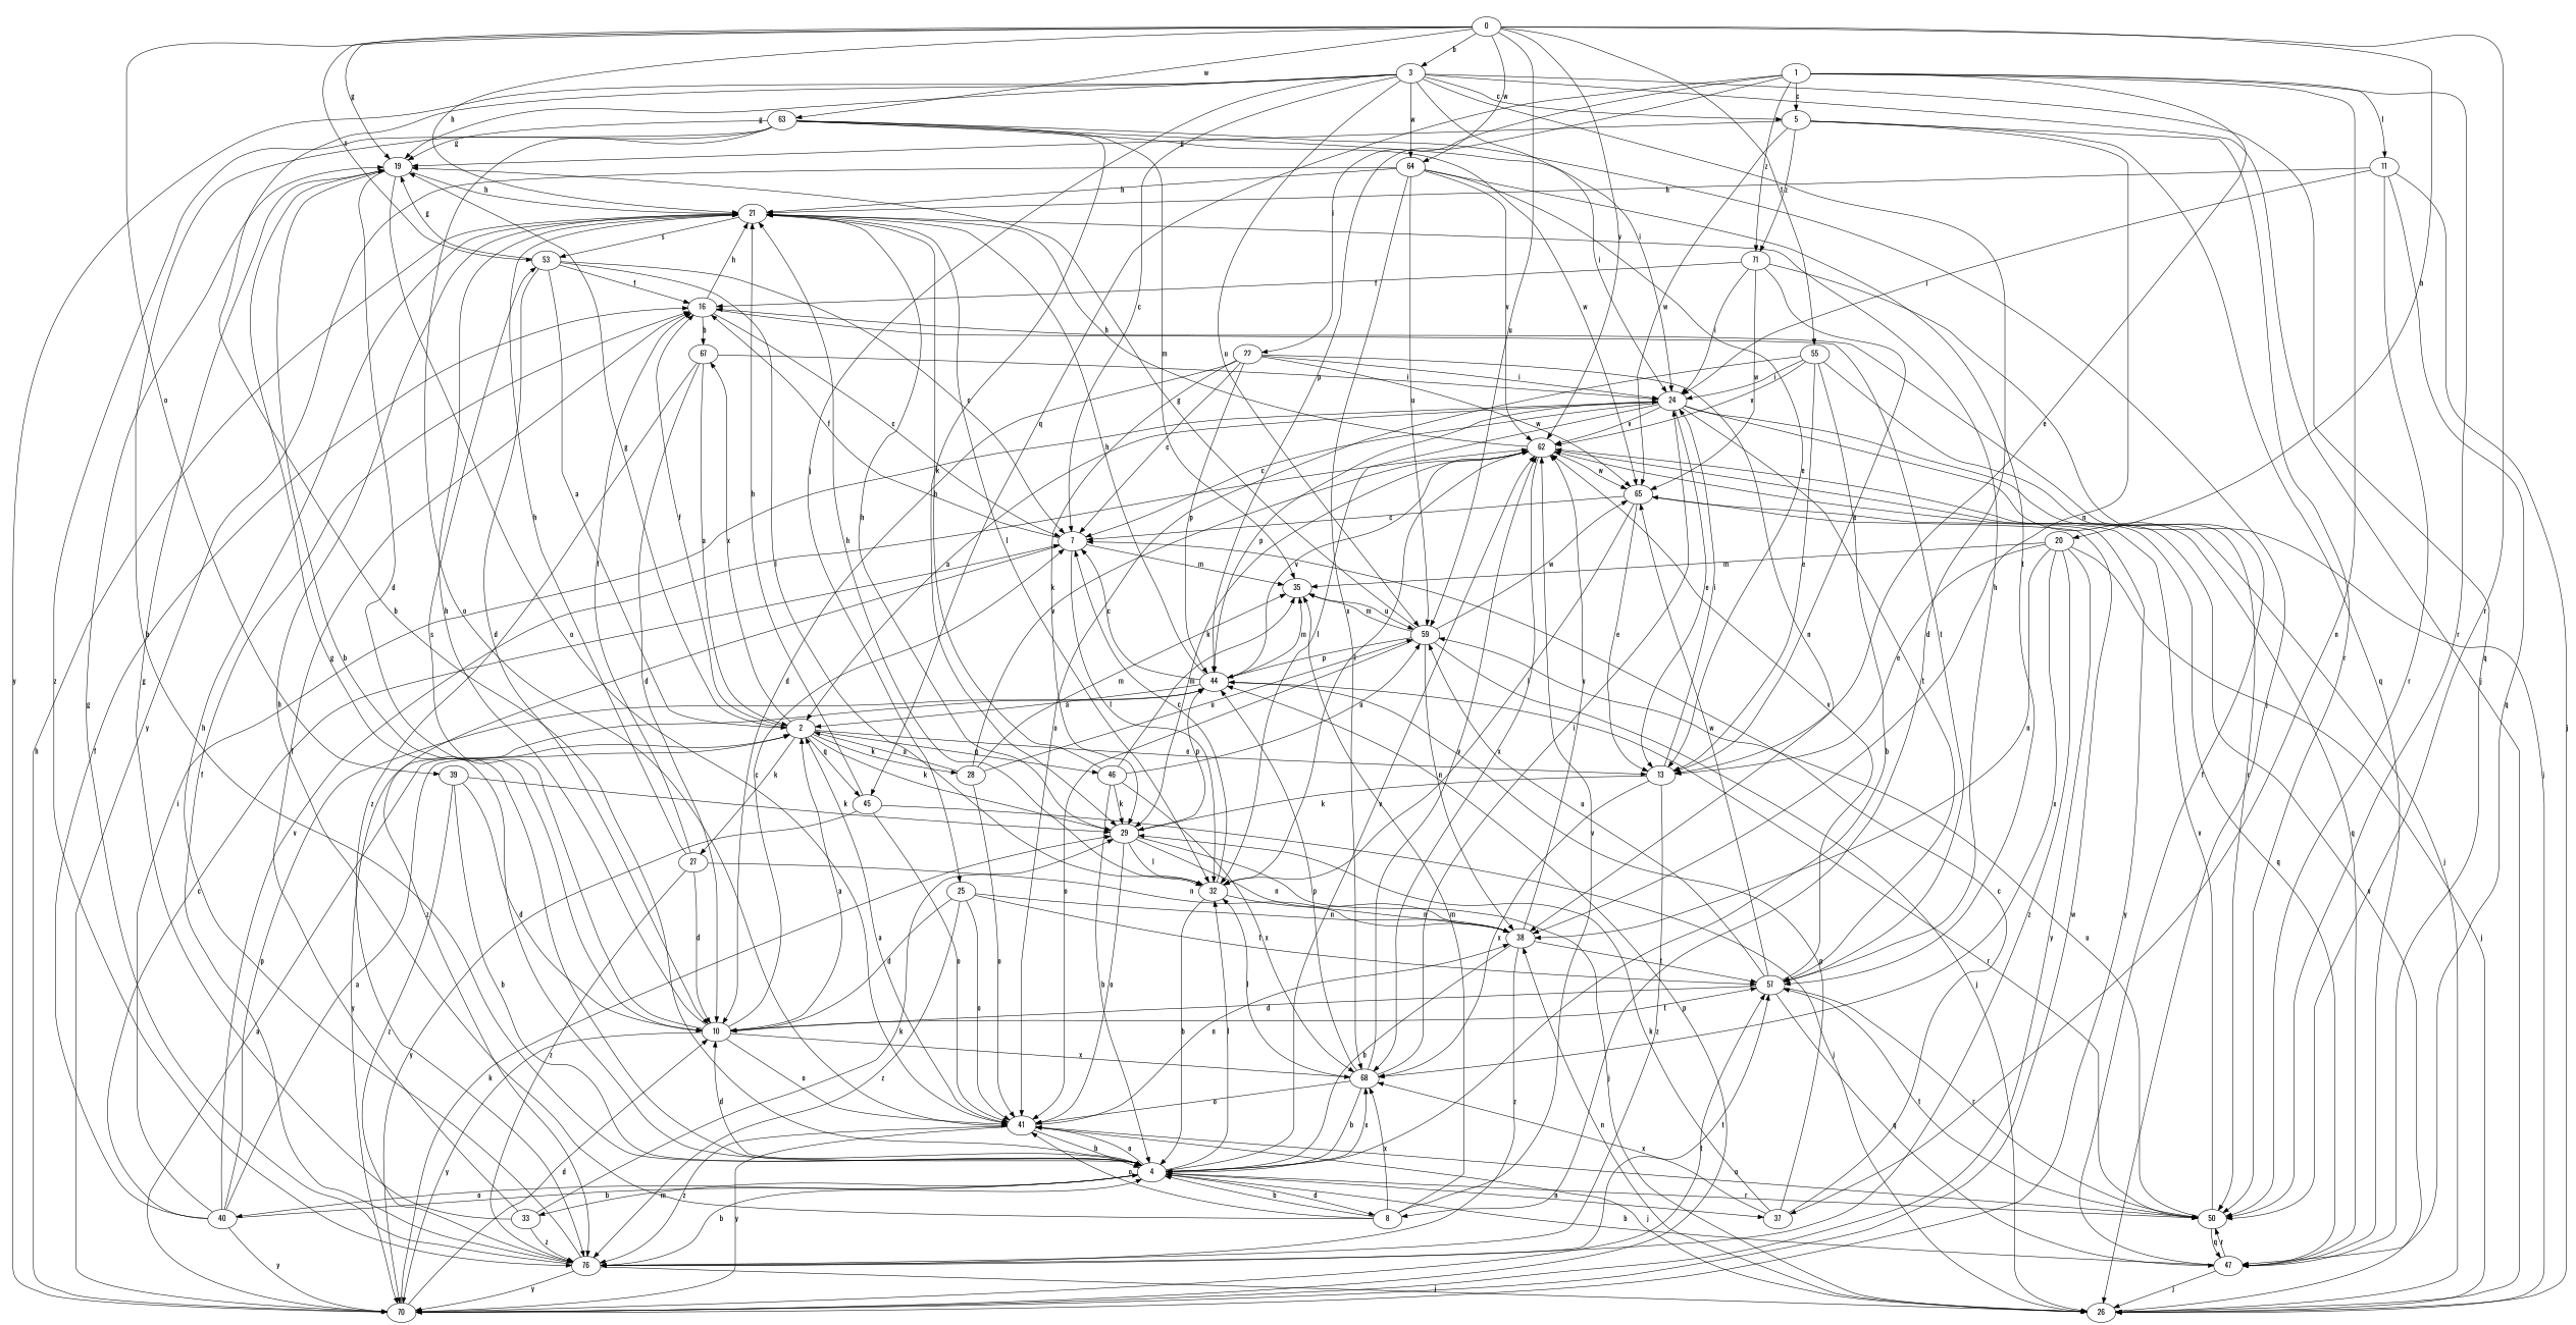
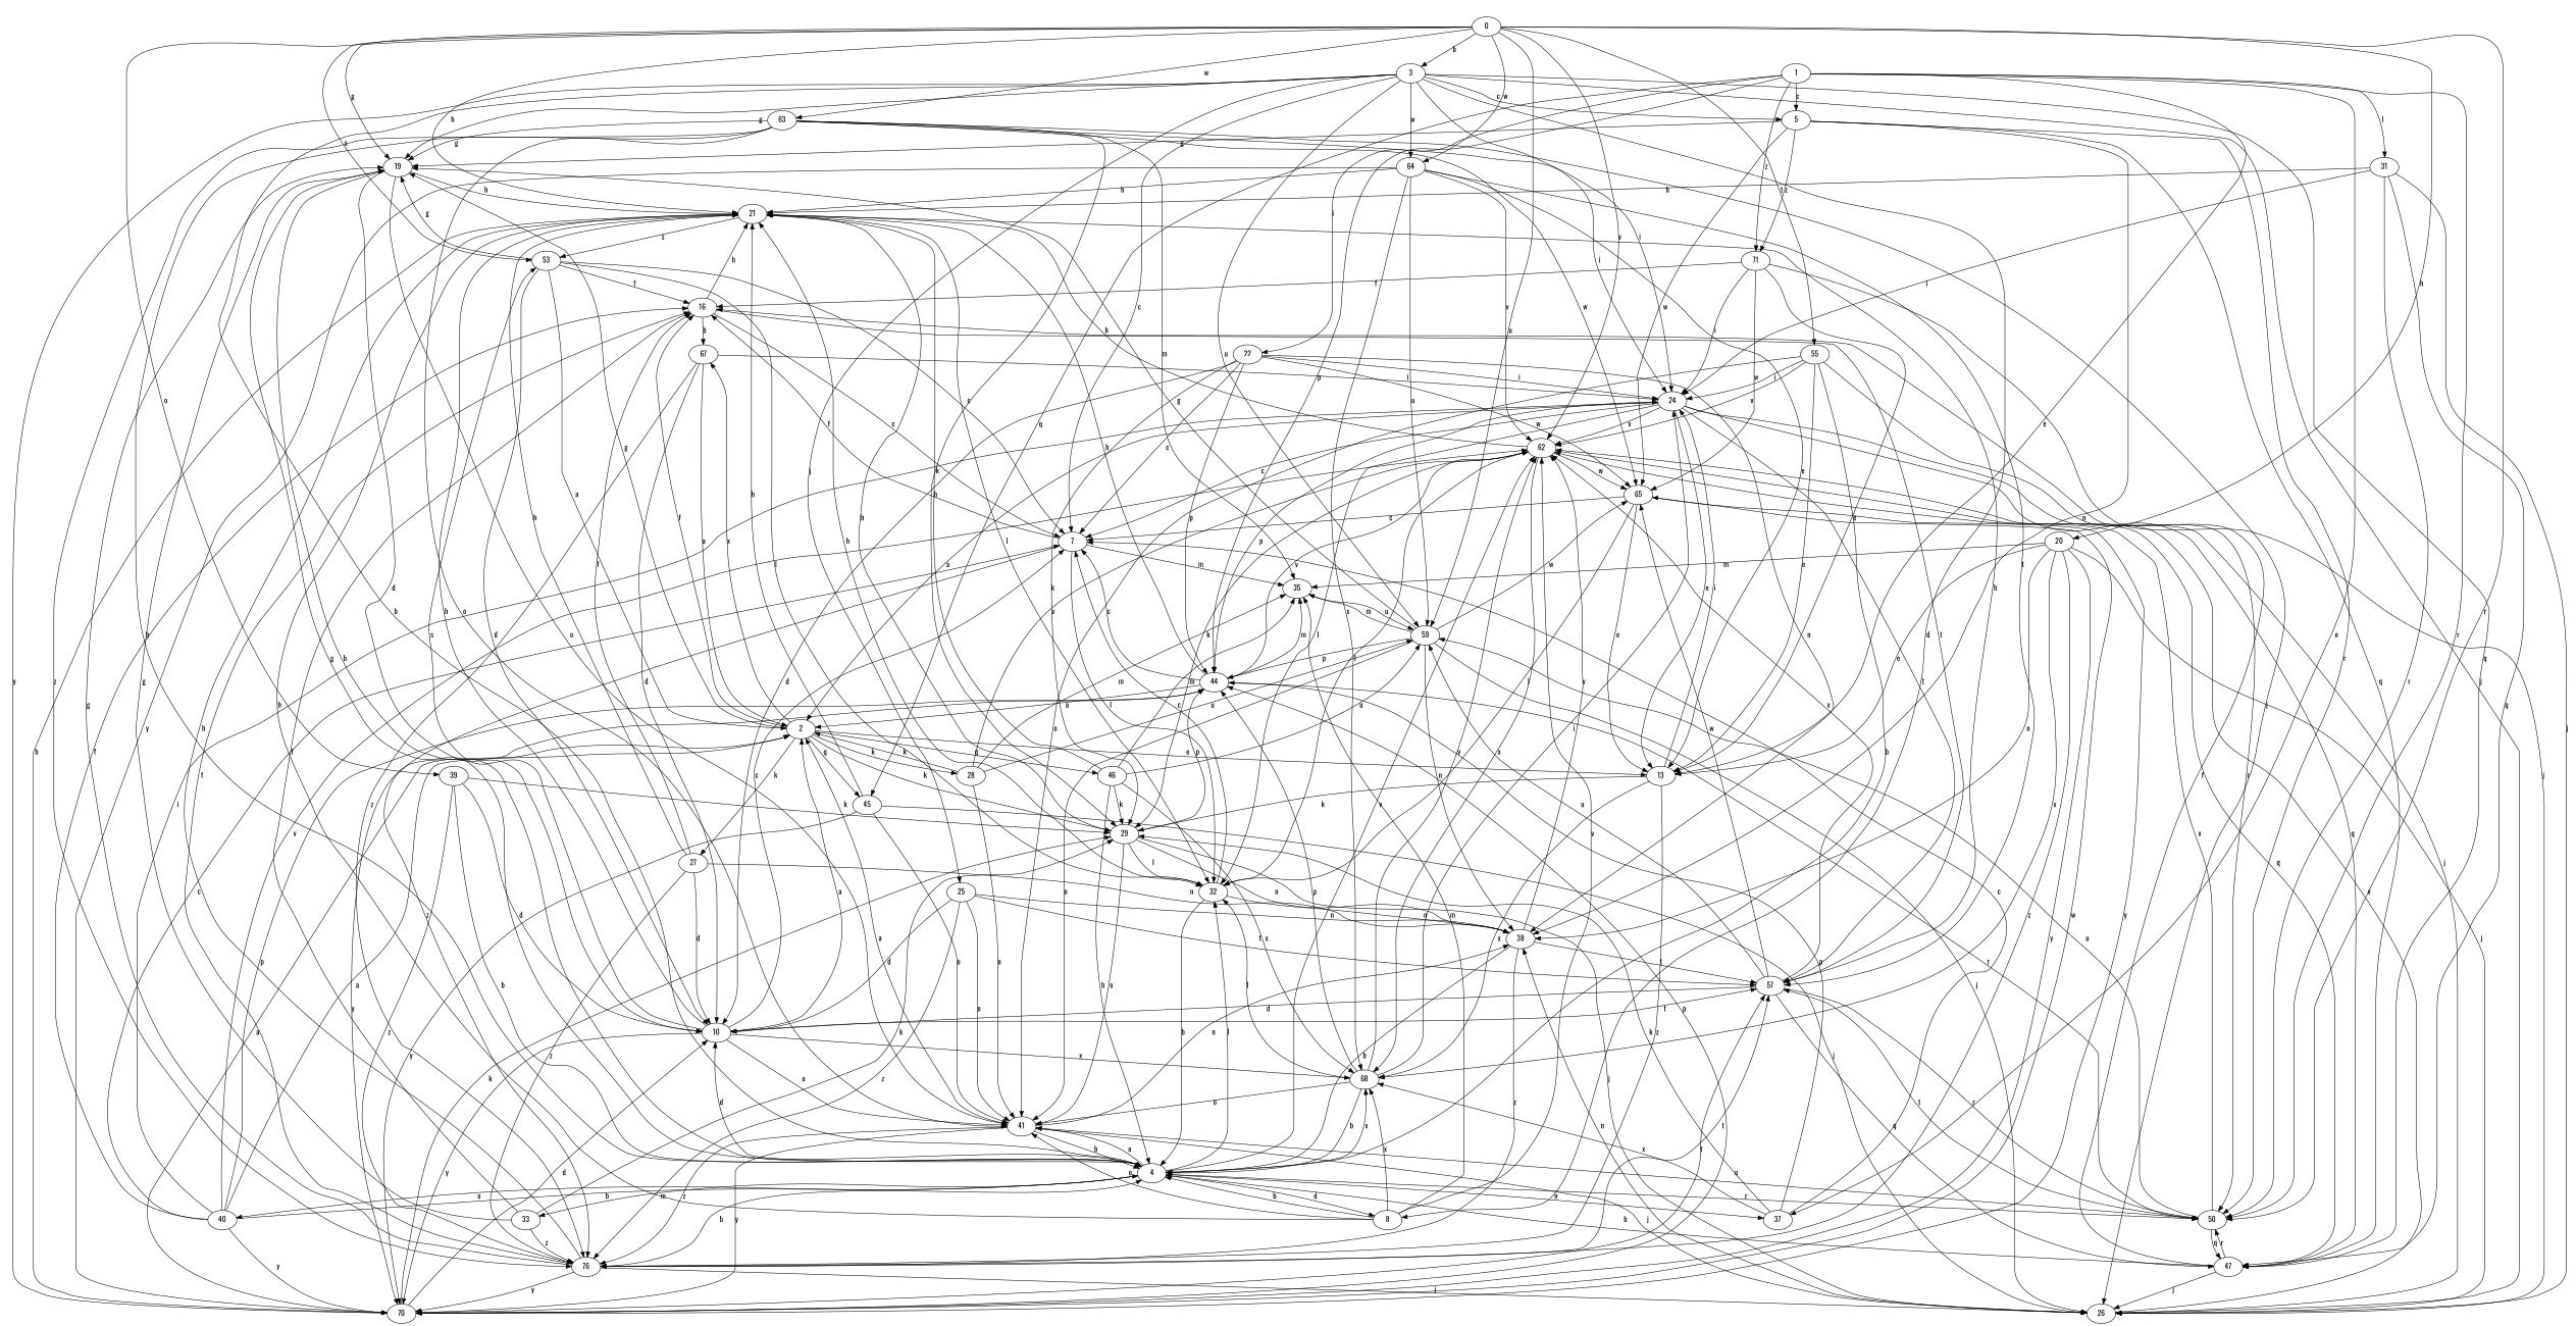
  strict digraph {
    fontname=Oswald
    node [fontname=Oswald]
    edge [fontname=Oswald]
    0
    3
    19
    20
    21
    39
    50
    53
    55
    59
    62
    63
    64
    5
    4
    7
    8
    24
    25
    26
    47
    70
    10
    41
    13
    68
    38
    35
    n29 [label=76]
    32
    29
    57
    2
    16
    44
    65
    1
    22
-   31 [label=11]
+   31
    37
    45
    71
    27
    28
    46
    67
    33
    40
    0 -> 3 [label=b]
    0 -> 19 [label=g]
    0 -> 20 [label=h]
    0 -> 21 [label=h]
    0 -> 39 [label=o]
    0 -> 50 [label=r]
    0 -> 53 [label=s]
    0 -> 55 [label=t]
    0 -> 59 [label=u]
    0 -> 62 [label=v]
    0 -> 63 [label=w]
    0 -> 64 [label=w]
    3 -> 19 [label=g]
    3 -> 59 [label=u]
    3 -> 64 [label=w]
    3 -> 5 [label=c]
    3 -> 4 [label=b]
    3 -> 7 [label=c]
    3 -> 8 [label=d]
    3 -> 24 [label=i]
    3 -> 25 [label=j]
    3 -> 26 [label=j]
    3 -> 47 [label=q]
    3 -> 70 [label=y]
    19 -> 21 [label=h]
    19 -> 4 [label=b]
    19 -> 10 [label=d]
    19 -> 41 [label=o]
    20 -> 26 [label=j]
    20 -> 70 [label=y]
    20 -> 13 [label=e]
    20 -> 68 [label=x]
    20 -> 38 [label=n]
    20 -> 35 [label=m]
    20 -> n29 [label=z]
    21 -> 53 [label=s]
    21 -> 32 [label=l]
    39 -> 4 [label=b]
    39 -> 10 [label=d]
    39 -> n29 [label=z]
    39 -> 29 [label=k]
    50 -> 59 [label=u]
    50 -> 62 [label=v]
    50 -> 47 [label=q]
    50 -> 41 [label=o]
    50 -> 57 [label=t]
    53 -> 19 [label=g]
    53 -> 7 [label=c]
    53 -> 10 [label=d]
    53 -> 32 [label=l]
    53 -> 2 [label=a]
    53 -> 16 [label=f]
    55 -> 50 [label=r]
    55 -> 62 [label=v]
    55 -> 4 [label=b]
    55 -> 24 [label=i]
    55 -> 41 [label=o]
    55 -> 13 [label=e]
    59 -> 19 [label=g]
    59 -> 26 [label=j]
    59 -> 41 [label=o]
    59 -> 38 [label=n]
    59 -> 35 [label=m]
    59 -> 44 [label=p]
    59 -> 65 [label=w]
    62 -> 21 [label=h]
    62 -> 47 [label=q]
    62 -> 68 [label=x]
    62 -> 32 [label=l]
    62 -> 29 [label=k]
    62 -> 65 [label=w]
    63 -> 19 [label=g]
    63 -> 4 [label=b]
    63 -> 24 [label=i]
    63 -> 26 [label=j]
    63 -> 41 [label=o]
    63 -> 35 [label=m]
    63 -> n29 [label=z]
    63 -> 29 [label=k]
    63 -> 65 [label=w]
    64 -> 21 [label=h]
    64 -> 59 [label=u]
    64 -> 62 [label=v]
    64 -> 70 [label=y]
    64 -> 13 [label=e]
    64 -> 68 [label=x]
    64 -> 57 [label=t]
    5 -> 19 [label=g]
    5 -> 50 [label=r]
    5 -> 47 [label=q]
    5 -> 38 [label=n]
    5 -> 65 [label=w]
    5 -> 71 [label=z]
    4 -> 19 [label=g]
    4 -> 50 [label=r]
    4 -> 62 [label=v]
    4 -> 8 [label=d]
    4 -> 10 [label=d]
    4 -> 41 [label=o]
    4 -> 68 [label=x]
    4 -> 32 [label=l]
    4 -> 37 [label=n]
    4 -> 33 [label=m]
    4 -> 40 [label=o]
    7 -> 35 [label=m]
    7 -> n29 [label=z]
    7 -> 32 [label=l]
    7 -> 16 [label=f]
    8 -> 21 [label=h]
    8 -> 62 [label=v]
    8 -> 4 [label=b]
    8 -> 41 [label=o]
    8 -> 68 [label=x]
    8 -> 35 [label=m]
    24 -> 62 [label=v]
    24 -> 7 [label=c]
    24 -> 26 [label=j]
    24 -> 47 [label=q]
    24 -> 13 [label=e]
    24 -> 32 [label=l]
    24 -> 57 [label=t]
    24 -> 2 [label=a]
    24 -> 44 [label=p]
    25 -> 10 [label=d]
    25 -> 41 [label=o]
    25 -> 38 [label=n]
    25 -> n29 [label=z]
    25 -> 57 [label=t]
    26 -> 62 [label=v]
    26 -> 38 [label=n]
    47 -> 50 [label=r]
    47 -> 4 [label=b]
    47 -> 26 [label=j]
    47 -> 16 [label=f]
    70 -> 21 [label=h]
    70 -> 10 [label=d]
    70 -> 29 [label=k]
    70 -> 57 [label=t]
    70 -> 2 [label=a]
    70 -> 44 [label=p]
    70 -> 65 [label=w]
    10 -> 21 [label=h]
    10 -> 53 [label=s]
    10 -> 7 [label=c]
    10 -> 70 [label=y]
    10 -> 41 [label=o]
    10 -> 68 [label=x]
    10 -> 57 [label=t]
    10 -> 2 [label=a]
    41 -> 4 [label=b]
    41 -> 26 [label=j]
    41 -> 70 [label=y]
    41 -> 38 [label=n]
    41 -> n29 [label=z]
    41 -> 2 [label=a]
    13 -> 24 [label=i]
    13 -> 68 [label=x]
    13 -> n29 [label=z]
    13 -> 29 [label=k]
    68 -> 62 [label=v]
    68 -> 4 [label=b]
    68 -> 24 [label=i]
    68 -> 41 [label=o]
    68 -> 32 [label=l]
    68 -> 44 [label=p]
    38 -> 62 [label=v]
    38 -> 4 [label=b]
    38 -> n29 [label=z]
    38 -> 57 [label=t]
    35 -> 59 [label=u]
    n29 -> 19 [label=g]
    n29 -> 21 [label=h]
    n29 -> 4 [label=b]
    n29 -> 26 [label=j]
    n29 -> 70 [label=y]
    n29 -> 57 [label=t]
    n29 -> 16 [label=f]
    32 -> 21 [label=h]
    32 -> 4 [label=b]
    32 -> 7 [label=c]
    32 -> 38 [label=n]
    29 -> 21 [label=h]
    29 -> 26 [label=j]
    29 -> 41 [label=o]
    29 -> 38 [label=n]
    29 -> 32 [label=l]
    29 -> 44 [label=p]
    57 -> 21 [label=h]
    57 -> 50 [label=r]
    57 -> 59 [label=u]
    57 -> 62 [label=v]
    57 -> 47 [label=q]
    57 -> 10 [label=d]
    57 -> 65 [label=w]
    2 -> 19 [label=g]
    2 -> 13 [label=e]
    2 -> 29 [label=k]
    2 -> 16 [label=f]
    2 -> 45 [label=q]
    2 -> 27 [label=k]
    2 -> 28 [label=k]
    2 -> 46 [label=q]
    2 -> 67 [label=x]
    16 -> 21 [label=h]
    16 -> 7 [label=c]
    16 -> 57 [label=t]
    16 -> 67 [label=b]
    44 -> 21 [label=h]
    44 -> 50 [label=r]
    44 -> 62 [label=v]
    44 -> 7 [label=c]
    44 -> 70 [label=y]
    44 -> 35 [label=m]
    44 -> 2 [label=a]
    65 -> 7 [label=c]
    65 -> 70 [label=y]
    65 -> 13 [label=e]
    65 -> 32 [label=l]
    1 -> 50 [label=r]
    1 -> 5 [label=c]
    1 -> 13 [label=e]
    1 -> 44 [label=p]
    1 -> 22 [label=i]
    1 -> 31 [label=l]
    1 -> 37 [label=n]
    1 -> 45 [label=q]
    1 -> 71 [label=z]
    22 -> 7 [label=c]
    22 -> 24 [label=i]
    22 -> 10 [label=d]
    22 -> 38 [label=n]
    22 -> 29 [label=k]
    22 -> 44 [label=p]
    22 -> 65 [label=w]
    31 -> 21 [label=h]
    31 -> 50 [label=r]
    31 -> 24 [label=i]
    31 -> 26 [label=j]
    31 -> 47 [label=q]
    37 -> 7 [label=c]
    37 -> 68 [label=x]
    37 -> 29 [label=k]
    37 -> 44 [label=p]
    45 -> 21 [label=h]
    45 -> 26 [label=j]
    45 -> 70 [label=y]
    45 -> 41 [label=o]
    71 -> 24 [label=i]
    71 -> 26 [label=j]
    71 -> 13 [label=e]
    71 -> 16 [label=f]
    71 -> 65 [label=w]
    27 -> 21 [label=h]
    27 -> 10 [label=d]
    27 -> 38 [label=n]
    27 -> n29 [label=z]
    27 -> 16 [label=f]
    28 -> 59 [label=u]
    28 -> 62 [label=v]
    28 -> 41 [label=o]
    28 -> 35 [label=m]
-   28 -> 2 [label=a]
+   28 -> 2 [label=k]
    46 -> 21 [label=h]
    46 -> 59 [label=u]
    46 -> 4 [label=b]
    46 -> 68 [label=x]
    46 -> 35 [label=m]
    46 -> 29 [label=k]
    67 -> 24 [label=i]
    67 -> 10 [label=d]
    67 -> n29 [label=z]
    67 -> 2 [label=a]
    33 -> 19 [label=g]
    33 -> n29 [label=z]
    33 -> 29 [label=k]
    33 -> 16 [label=f]
    40 -> 62 [label=v]
    40 -> 4 [label=b]
    40 -> 7 [label=c]
    40 -> 24 [label=i]
    40 -> 70 [label=y]
    40 -> 2 [label=a]
    40 -> 16 [label=f]
    40 -> 44 [label=p]
  }
